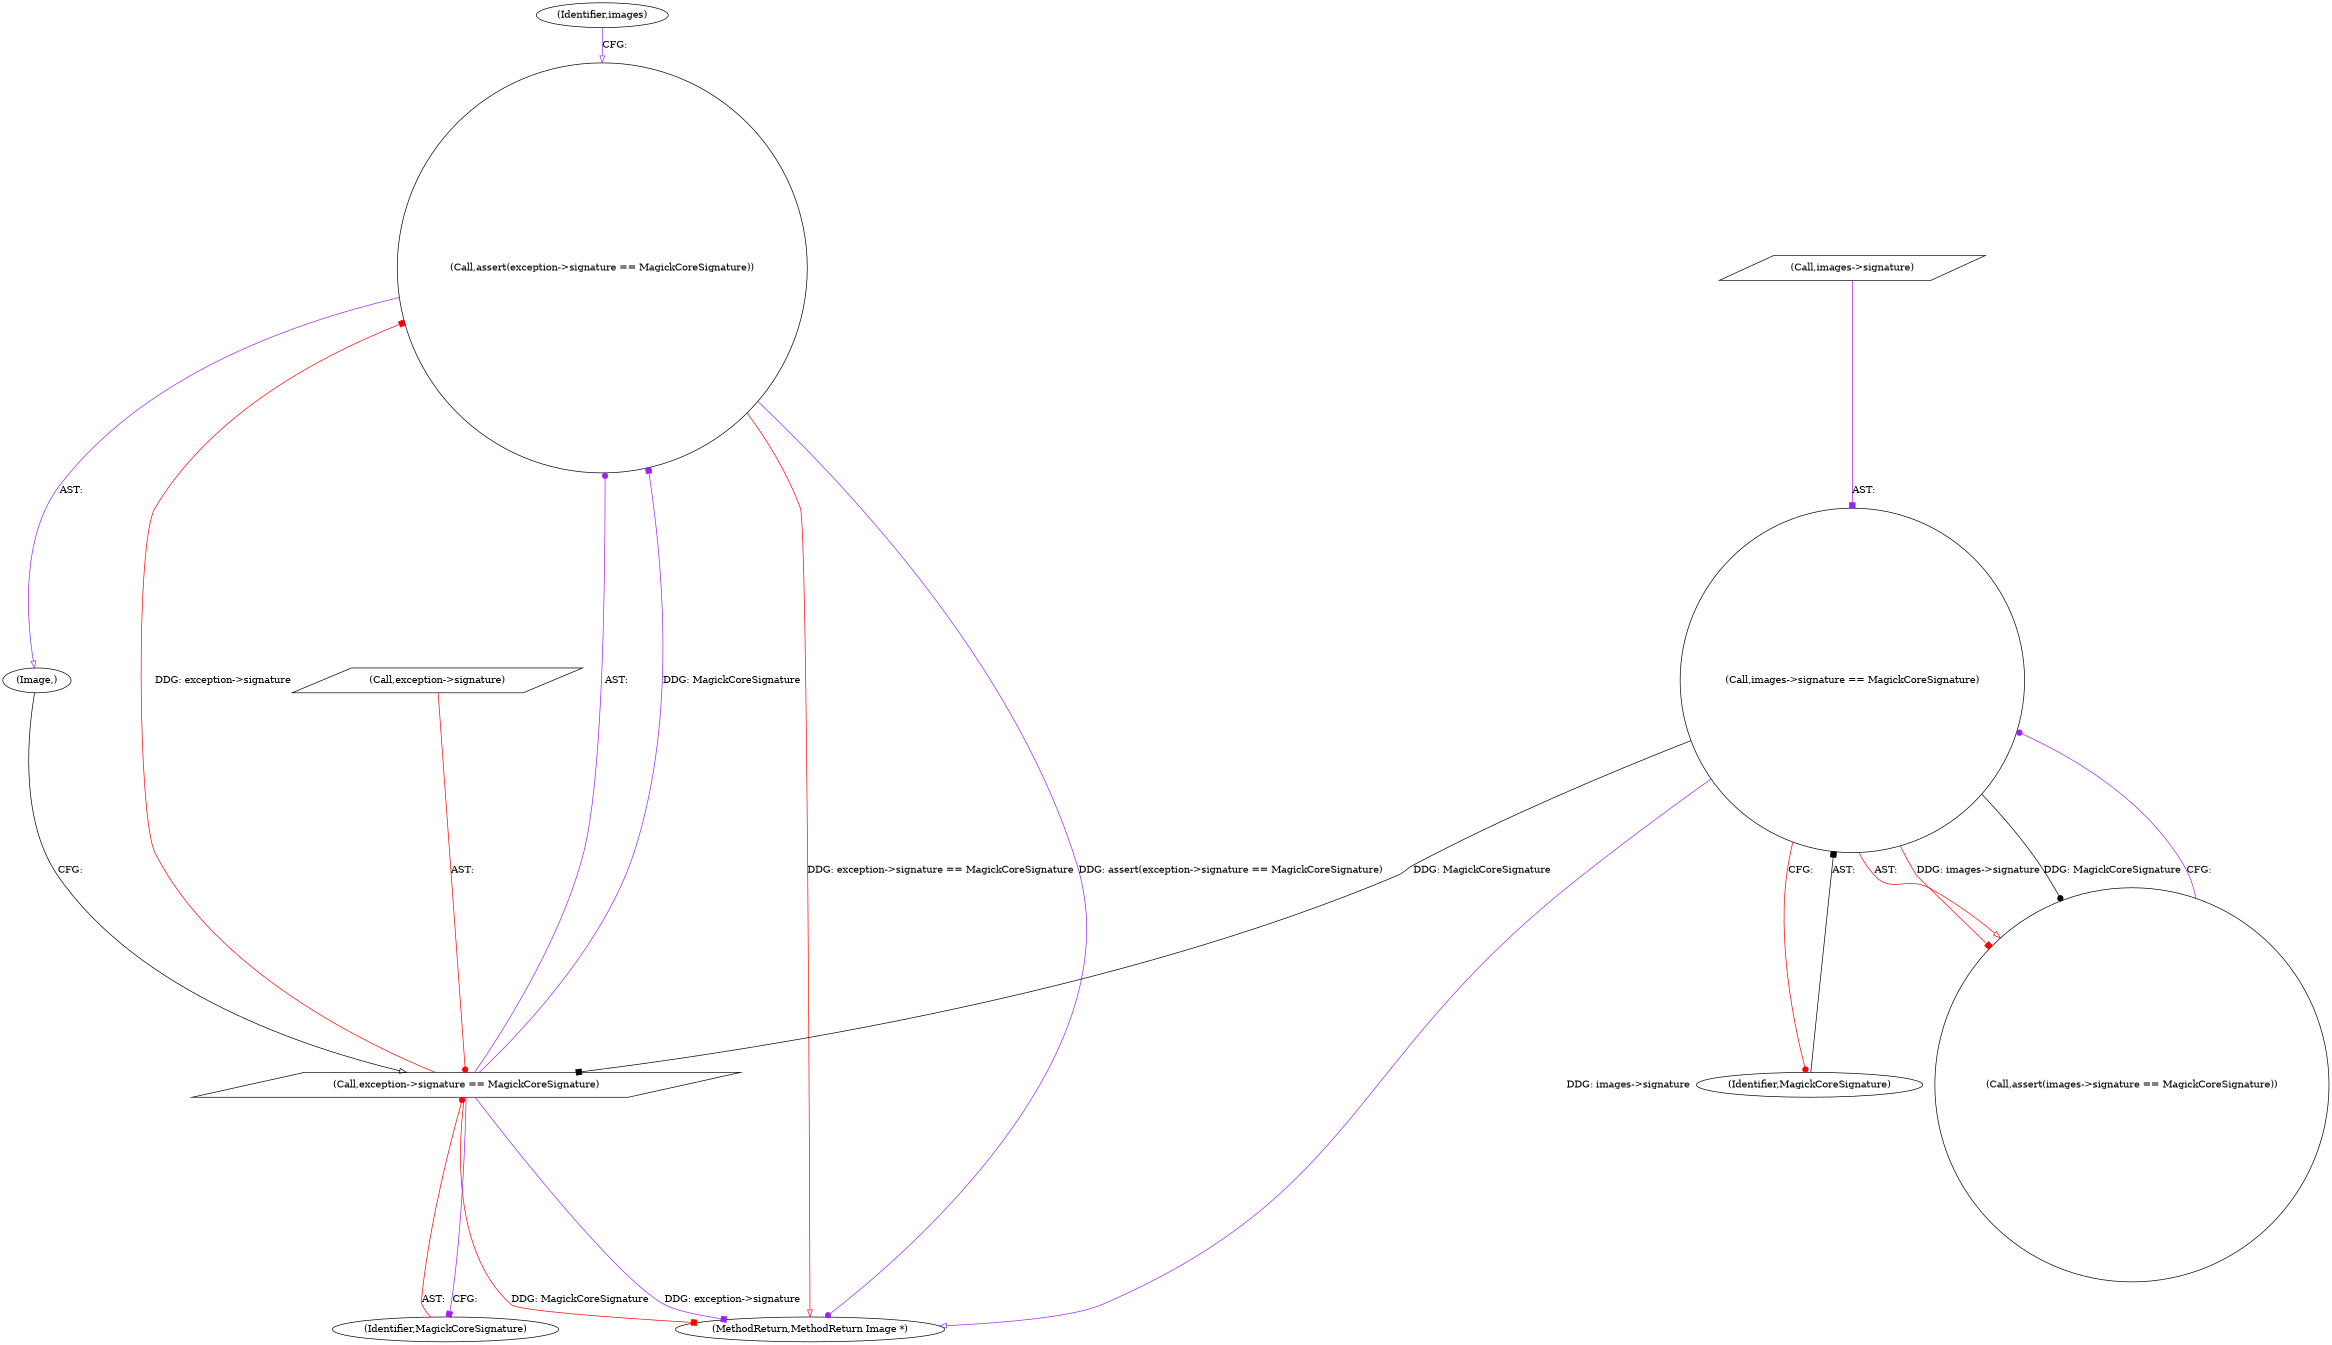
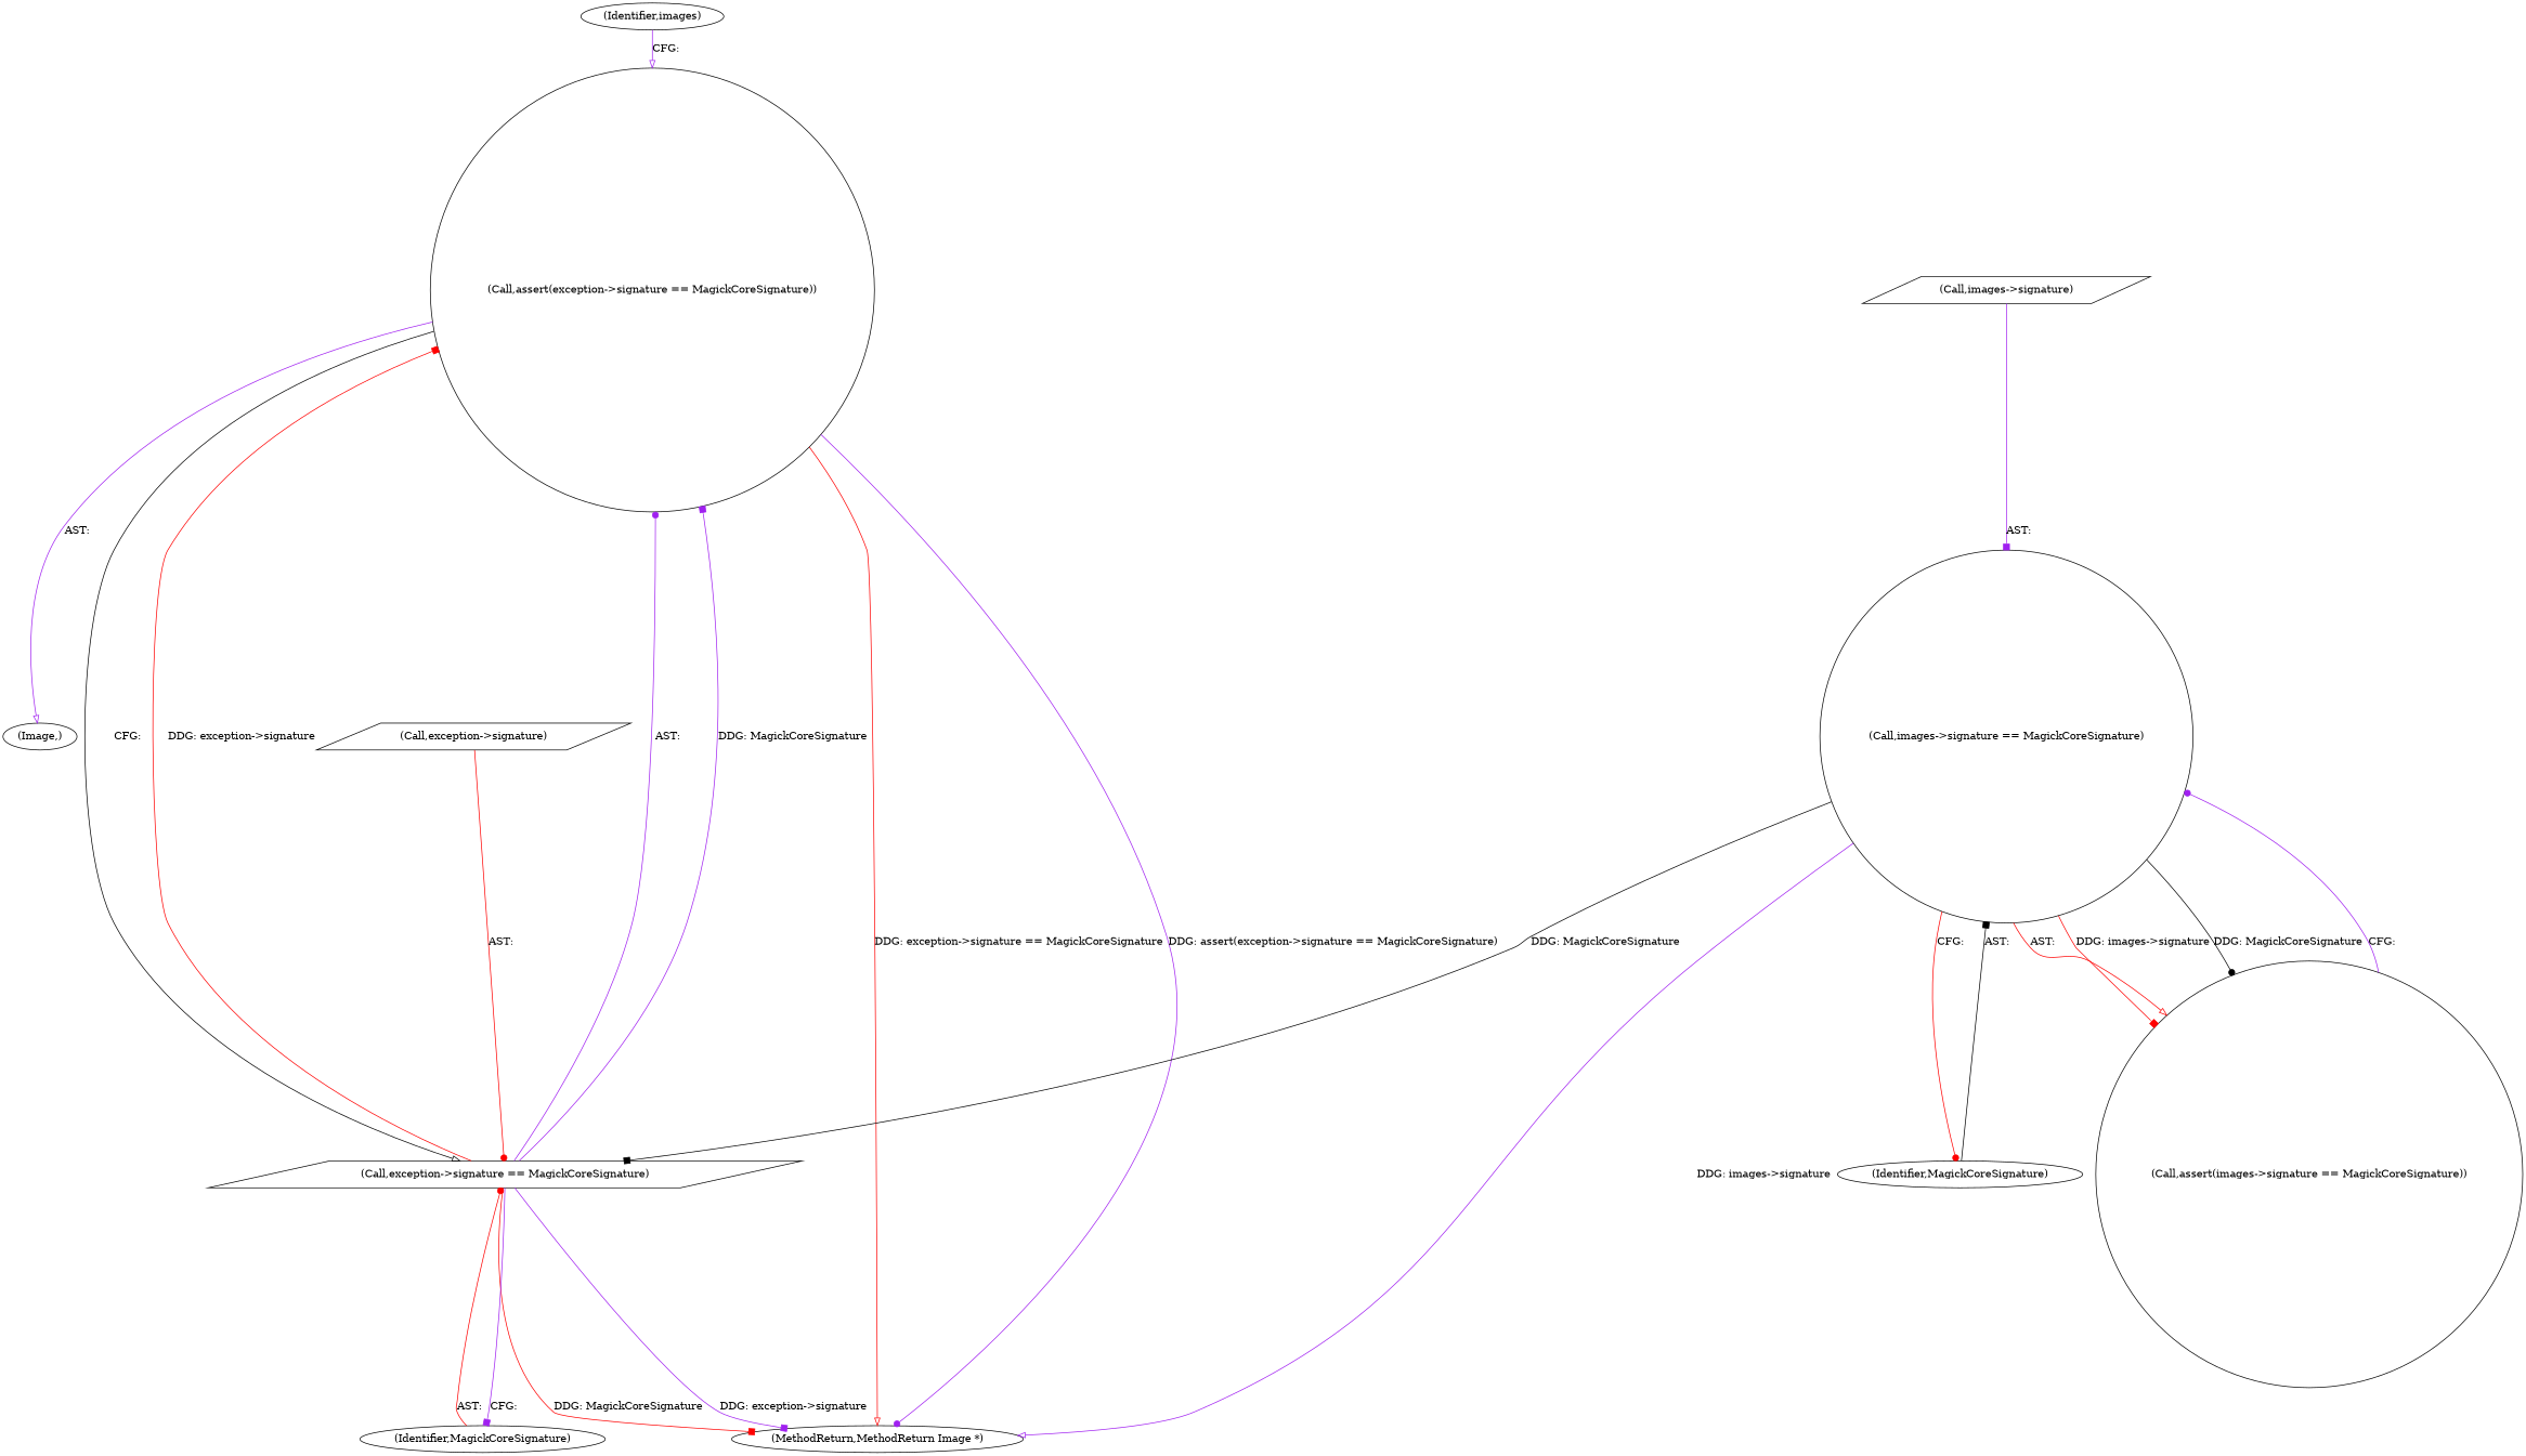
  digraph {
    node [shape=ellipse]
    edge [arrowhead=box color=purple]
    n1 [label="(Call,assert(exception->signature == MagickCoreSignature))" shape=circle]
    n2 [label="(Call,exception->signature == MagickCoreSignature)" shape=parallelogram]
    n3 [label="(MethodReturn,MethodReturn Image *)"]
    n4 [label="(Image,)"]
    n5 [label="(Identifier,MagickCoreSignature)"]
    n6 [label="(Call,images->signature == MagickCoreSignature)" shape=circle]
    n7 [label="(Identifier,MagickCoreSignature)"]
    n8 [label="(Call,assert(images->signature == MagickCoreSignature))" shape=circle]
    n9 [label="(Identifier,images)"]
    n10 [label="(Call,exception->signature)" shape=parallelogram]
    n11 [label="(Call,images->signature)" shape=parallelogram]
-   n4 -> n2 [arrowhead=onormal color=black label="CFG: "]
+   n1 -> n2 [arrowhead=onormal color=black label="CFG: "]
    n1 -> n3 [arrowhead=dot label="DDG: assert(exception->signature == MagickCoreSignature)"]
    n1 -> n3 [arrowhead=onormal color=red label="DDG: exception->signature == MagickCoreSignature"]
    n1 -> n4 [arrowhead=onormal label="AST: "]
    n2 -> n1 [arrowhead=dot label="AST: "]
    n2 -> n1 [color=red label="DDG: exception->signature"]
    n2 -> n1 [label="DDG: MagickCoreSignature"]
    n2 -> n3 [color=red label="DDG: MagickCoreSignature"]
    n2 -> n3 [label="DDG: exception->signature"]
    n2 -> n5 [label="CFG: "]
    n5 -> n2 [arrowhead=dot color=red label="AST: "]
    n6 -> n2 [color=black label="DDG: MagickCoreSignature"]
    n6 -> n3 [arrowhead=onormal label="DDG: images->signature"]
    n6 -> n7 [arrowhead=dot color=red label="CFG: "]
    n6 -> n8 [arrowhead=onormal color=red label="AST: "]
    n6 -> n8 [color=red label="DDG: images->signature"]
    n6 -> n8 [arrowhead=dot color=black label="DDG: MagickCoreSignature"]
    n7 -> n6 [color=black label="AST: "]
    n8 -> n6 [arrowhead=dot label="CFG: "]
    n9 -> n1 [arrowhead=onormal label="CFG: "]
    n10 -> n2 [arrowhead=dot color=red label="AST: "]
    n11 -> n6 [label="AST: "]
  }
